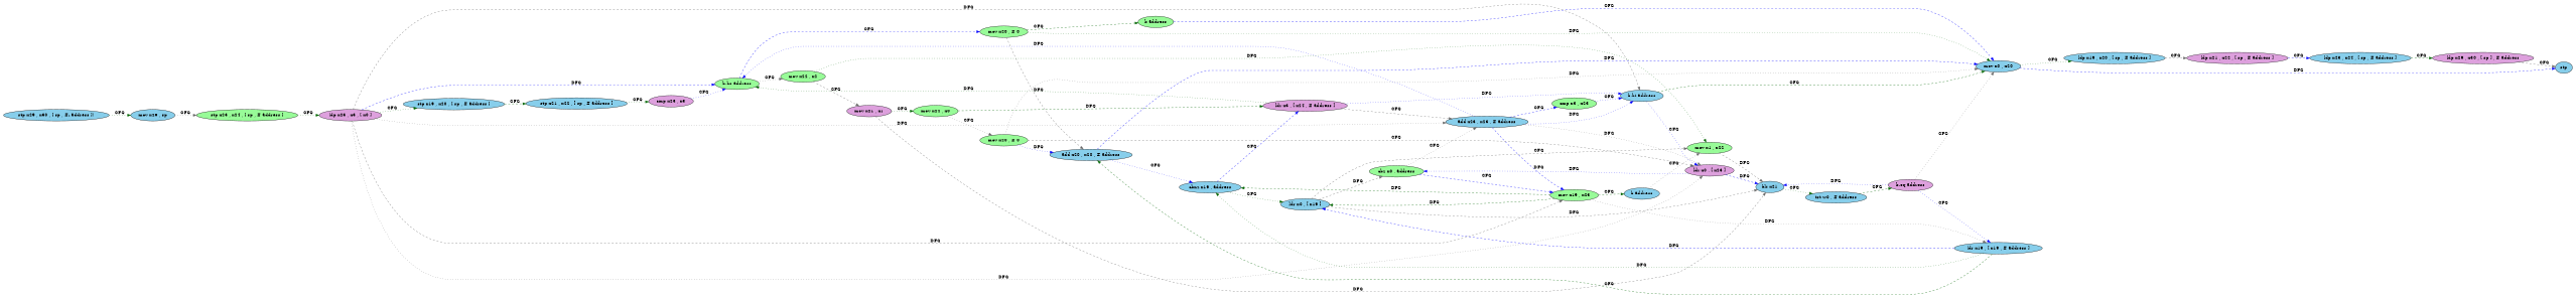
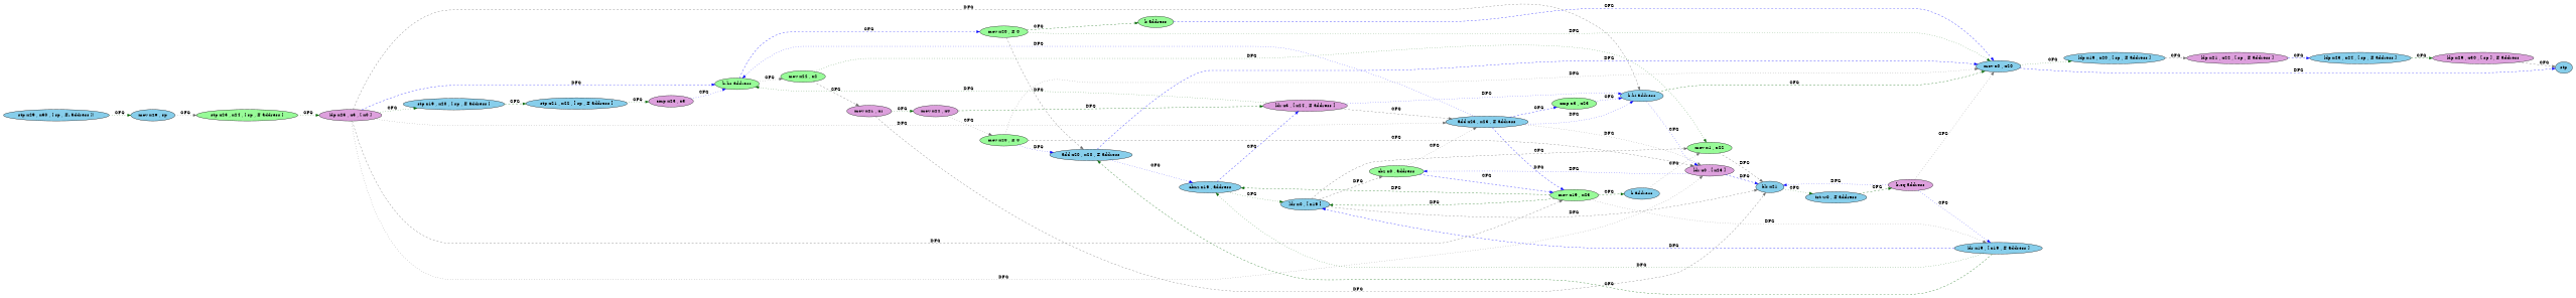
  digraph {
    rankdir=LR
    node [fillcolor=skyblue style=filled]
    edge [color=gray40 style=dashed]
    n1 [label="stp x29 , x30 , [ sp , #- address ]!"]
    n2 [label="mov x29 , sp"]
    n3 [fillcolor=palegreen label="stp x23 , x24 , [ sp , # address ]"]
    n4 [fillcolor=plum label="ldp x23 , x3 , [ x0 ]"]
    n5 [label="stp x19 , x20 , [ sp , # address ]"]
    n6 [fillcolor=palegreen label="b.hs address"]
    n7 [fillcolor=plum label="ldr x0 , [ x23 ]"]
    n8 [label="add x23 , x23 , # address"]
    n9 [label="b.hi address"]
    n10 [fillcolor=palegreen label="mov x19 , x23"]
    n11 [label="stp x21 , x22 , [ sp , # address ]"]
    n12 [fillcolor=palegreen label="mov x20 , # 0"]
    n13 [fillcolor=palegreen label="mov x22 , x2"]
    n14 [label="blr x21"]
    n15 [fillcolor=palegreen label="cbz x0 , address"]
    n16 [fillcolor=palegreen label="cmp x3 , x23"]
    n17 [label="mov x0 , x20"]
    n18 [label="b address"]
    n19 [label="ldr x19 , [ x19 , # address ]"]
    n20 [label="cbnz x19 , address"]
    n21 [label="ldr x0 , [ x19 ]"]
    n22 [fillcolor=plum label="cmp x23 , x3"]
    n23 [fillcolor=palegreen label="b address"]
    n24 [label="add x20 , x20 , # address"]
    n25 [fillcolor=plum label="mov x21 , x1"]
    n26 [fillcolor=palegreen label="mov x1 , x22"]
    n27 [label="ldp x19 , x20 , [ sp , # address ]"]
    n28 [label=stp]
-   n29 [fillcolor=palegreen label="mov x24 , x0"]
+   n29 [fillcolor=plum label="mov x24 , x0"]
    n30 [fillcolor=plum label="ldp x21 , x22 , [ sp , # address ]"]
    n31 [fillcolor=palegreen label="mov x20 , # 0"]
    n32 [fillcolor=plum label="ldr x3 , [ x24 , # address ]"]
    n33 [label="tst w0 , # address"]
    n34 [label="ldp x23 , x24 , [ sp , # address ]"]
    n35 [fillcolor=plum label="ldp x29 , x30 , [ sp ] , # address"]
    n36 [fillcolor=plum label="b.eq address"]
    n1 -> n2 [color=darkgreen label=CFG style=dotted]
    n2 -> n3 [label=CFG style=dotted]
    n3 -> n4 [color=darkgreen label=CFG style=dotted]
    n4 -> n5 [color=darkgreen label=CFG style=dotted]
    n4 -> n6 [color=blue label=DFG]
    n4 -> n7 [label=DFG style=dotted]
    n4 -> n8 [label=DFG style=dotted]
    n4 -> n9 [label=DFG]
    n4 -> n10 [label=DFG]
    n5 -> n11 [color=darkgreen label=CFG]
    n6 -> n12 [color=blue label=CFG]
    n6 -> n13 [label=CFG style=dotted]
    n7 -> n14 [color=blue label=DFG]
    n7 -> n15 [color=blue label=DFG style=dotted]
    n8 -> n6 [color=blue label=DFG style=dotted]
    n8 -> n7 [label=DFG style=dotted]
    n8 -> n9 [color=blue label=DFG style=dotted]
    n8 -> n10 [color=blue label=DFG]
    n8 -> n16 [color=blue label=CFG]
    n9 -> n7 [color=blue label=CFG style=dotted]
    n9 -> n17 [color=darkgreen label=CFG]
    n10 -> n18 [color=darkgreen label=CFG]
    n10 -> n19 [label=DFG style=dotted]
    n10 -> n20 [color=darkgreen label=DFG]
    n10 -> n21 [color=darkgreen label=DFG]
    n11 -> n22 [color=darkgreen label=CFG style=dotted]
    n12 -> n17 [color=darkgreen label=DFG style=dotted]
    n12 -> n23 [color=darkgreen label=CFG]
    n12 -> n24 [label=DFG]
    n13 -> n25 [label=CFG]
    n13 -> n26 [color=darkgreen label=DFG style=dotted]
    n14 -> n33 [color=darkgreen label=CFG style=dotted]
    n15 -> n8 [label=CFG style=dotted]
    n15 -> n10 [color=blue label=CFG]
    n16 -> n9 [color=blue label=CFG style=dotted]
    n17 -> n27 [color=darkgreen label=CFG style=dotted]
    n17 -> n28 [color=blue label=DFG]
    n18 -> n26 [label=CFG style=dotted]
    n19 -> n20 [color=darkgreen label=DFG style=dotted]
    n19 -> n21 [color=blue label=DFG]
    n19 -> n24 [color=darkgreen label=CFG]
    n20 -> n21 [color=darkgreen label=CFG style=dotted]
    n20 -> n32 [color=blue label=CFG]
    n21 -> n14 [label=DFG]
    n21 -> n15 [label=DFG]
    n21 -> n26 [label=CFG]
    n22 -> n6 [color=blue label=CFG style=dotted]
    n23 -> n17 [color=blue label=CFG]
    n24 -> n17 [color=blue label=DFG]
    n24 -> n20 [color=blue label=CFG style=dotted]
    n25 -> n14 [label=DFG]
    n25 -> n29 [color=darkgreen label=CFG style=dotted]
    n26 -> n14 [label=DFG]
    n27 -> n30 [label=CFG]
    n29 -> n31 [label=CFG style=dotted]
    n29 -> n32 [color=darkgreen label=DFG]
    n30 -> n34 [color=blue label=CFG]
    n31 -> n7 [label=CFG]
    n31 -> n17 [label=DFG style=dotted]
    n31 -> n24 [color=blue label=DFG style=dotted]
    n32 -> n6 [color=darkgreen label=DFG style=dotted]
    n32 -> n8 [label=CFG]
    n32 -> n9 [color=blue label=DFG style=dotted]
    n33 -> n36 [color=darkgreen label=CFG]
    n34 -> n35 [color=darkgreen label=CFG]
    n35 -> n28 [label=CFG]
    n36 -> n14 [color=blue label=DFG style=dotted]
    n36 -> n17 [label=CFG style=dotted]
    n36 -> n19 [color=blue label=CFG style=dotted]
  }
